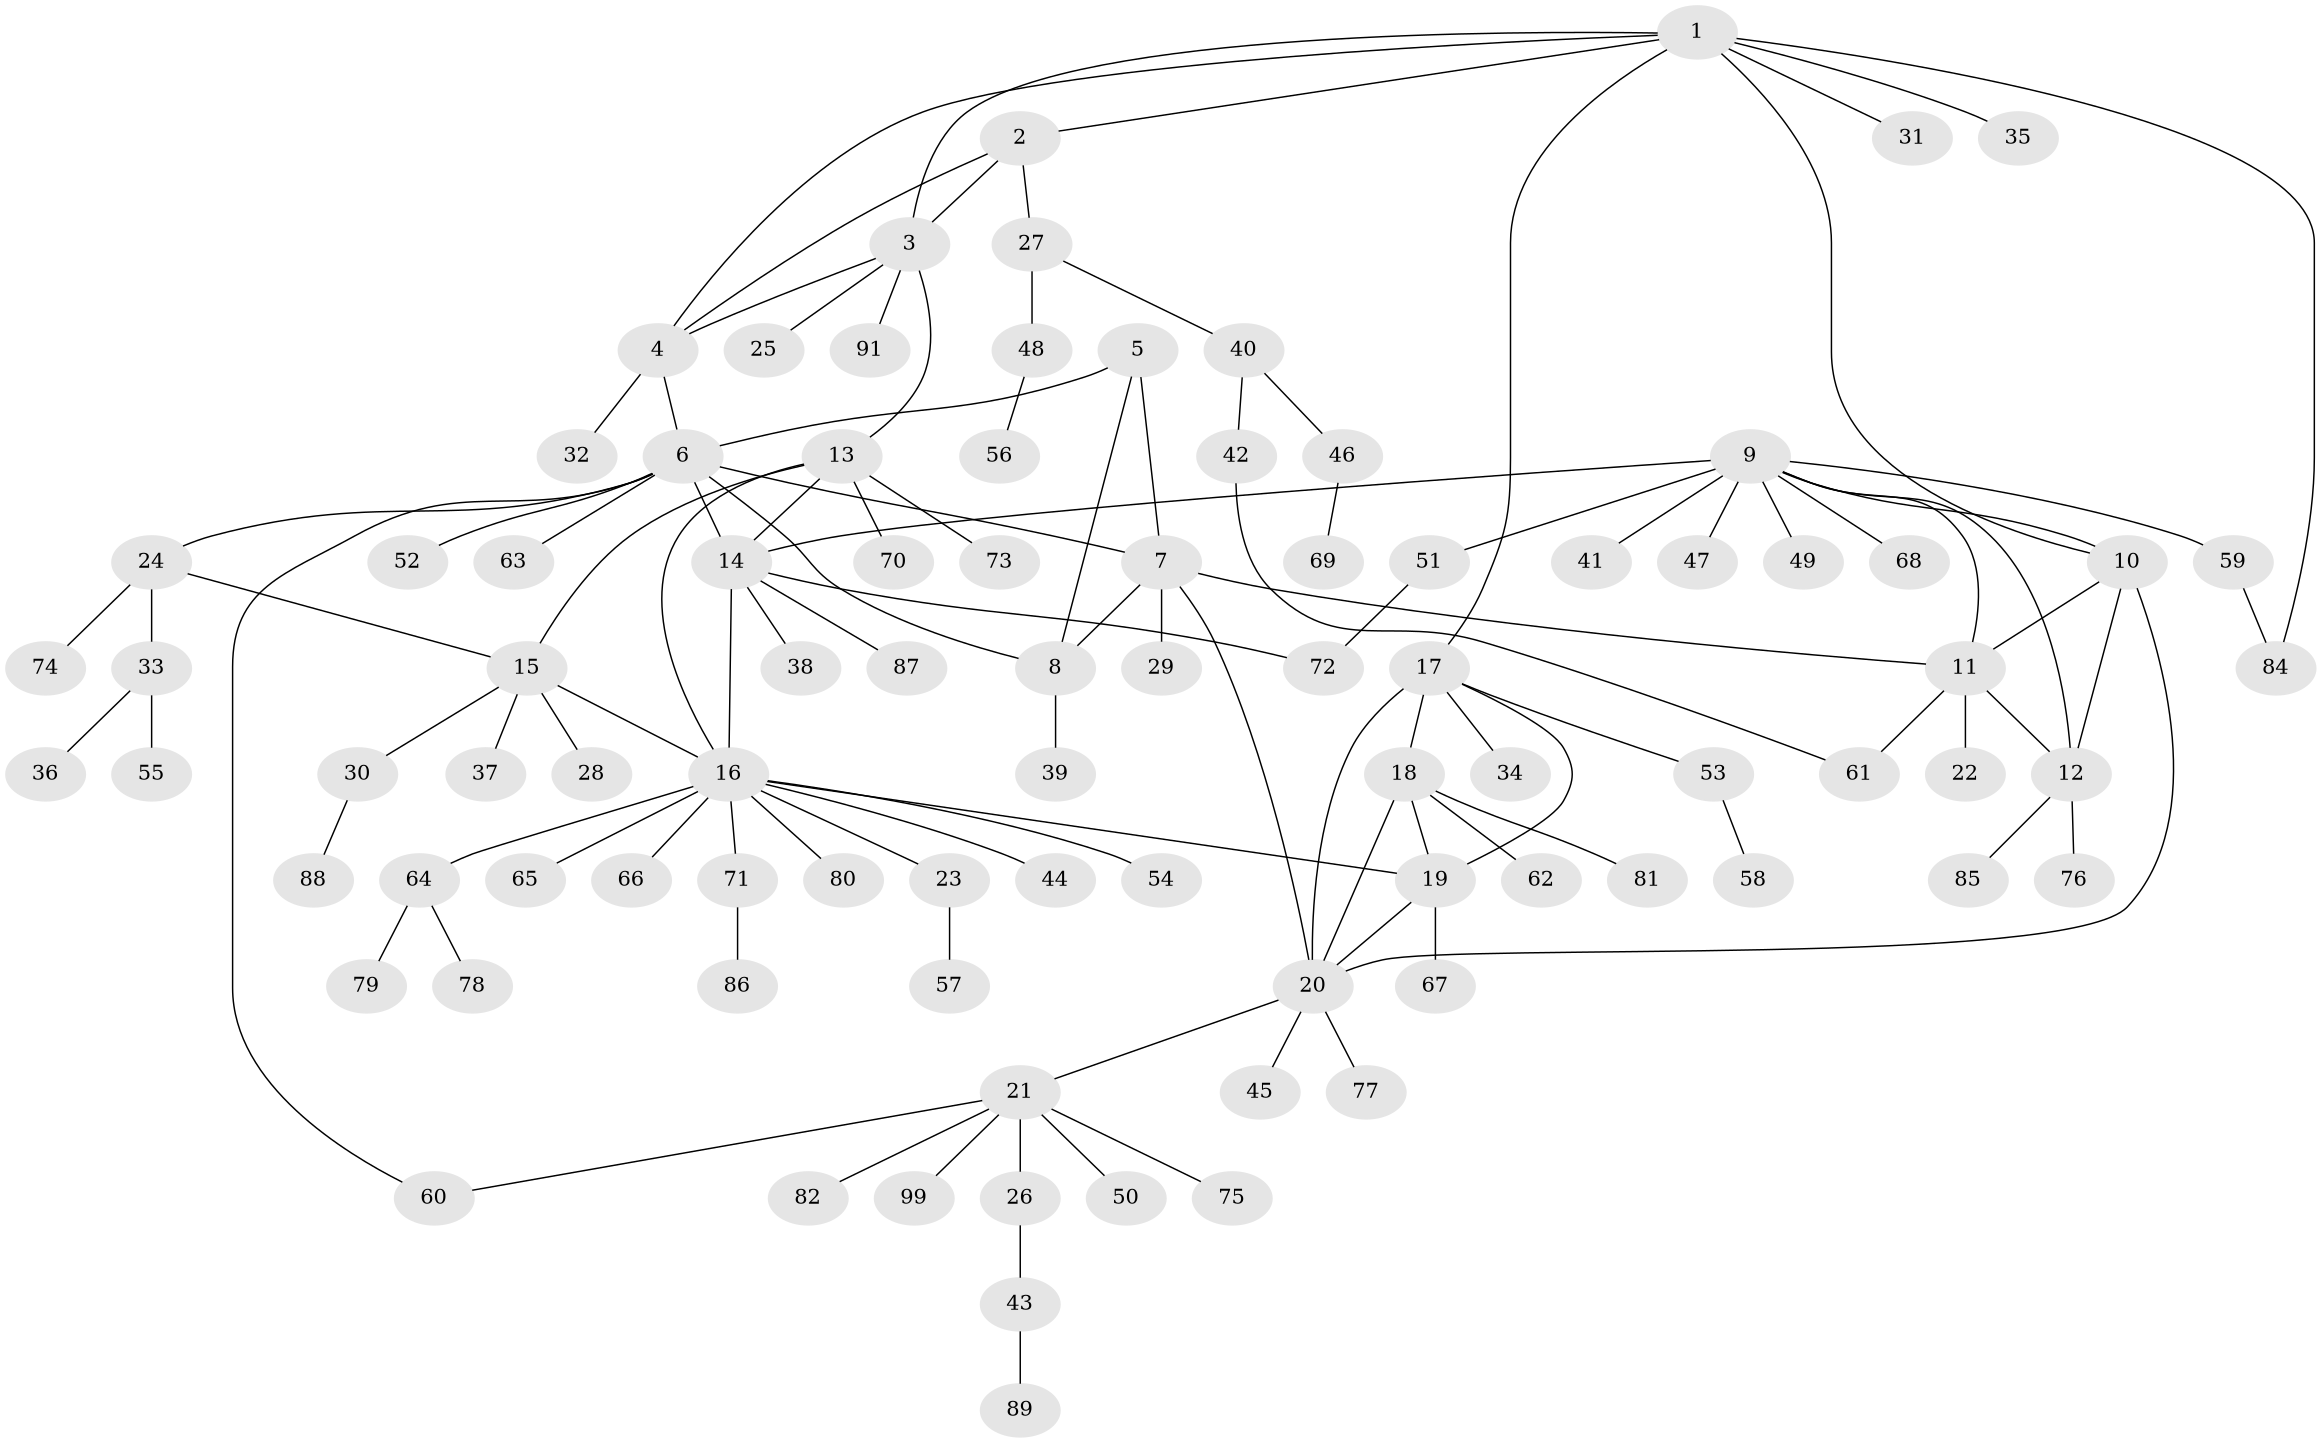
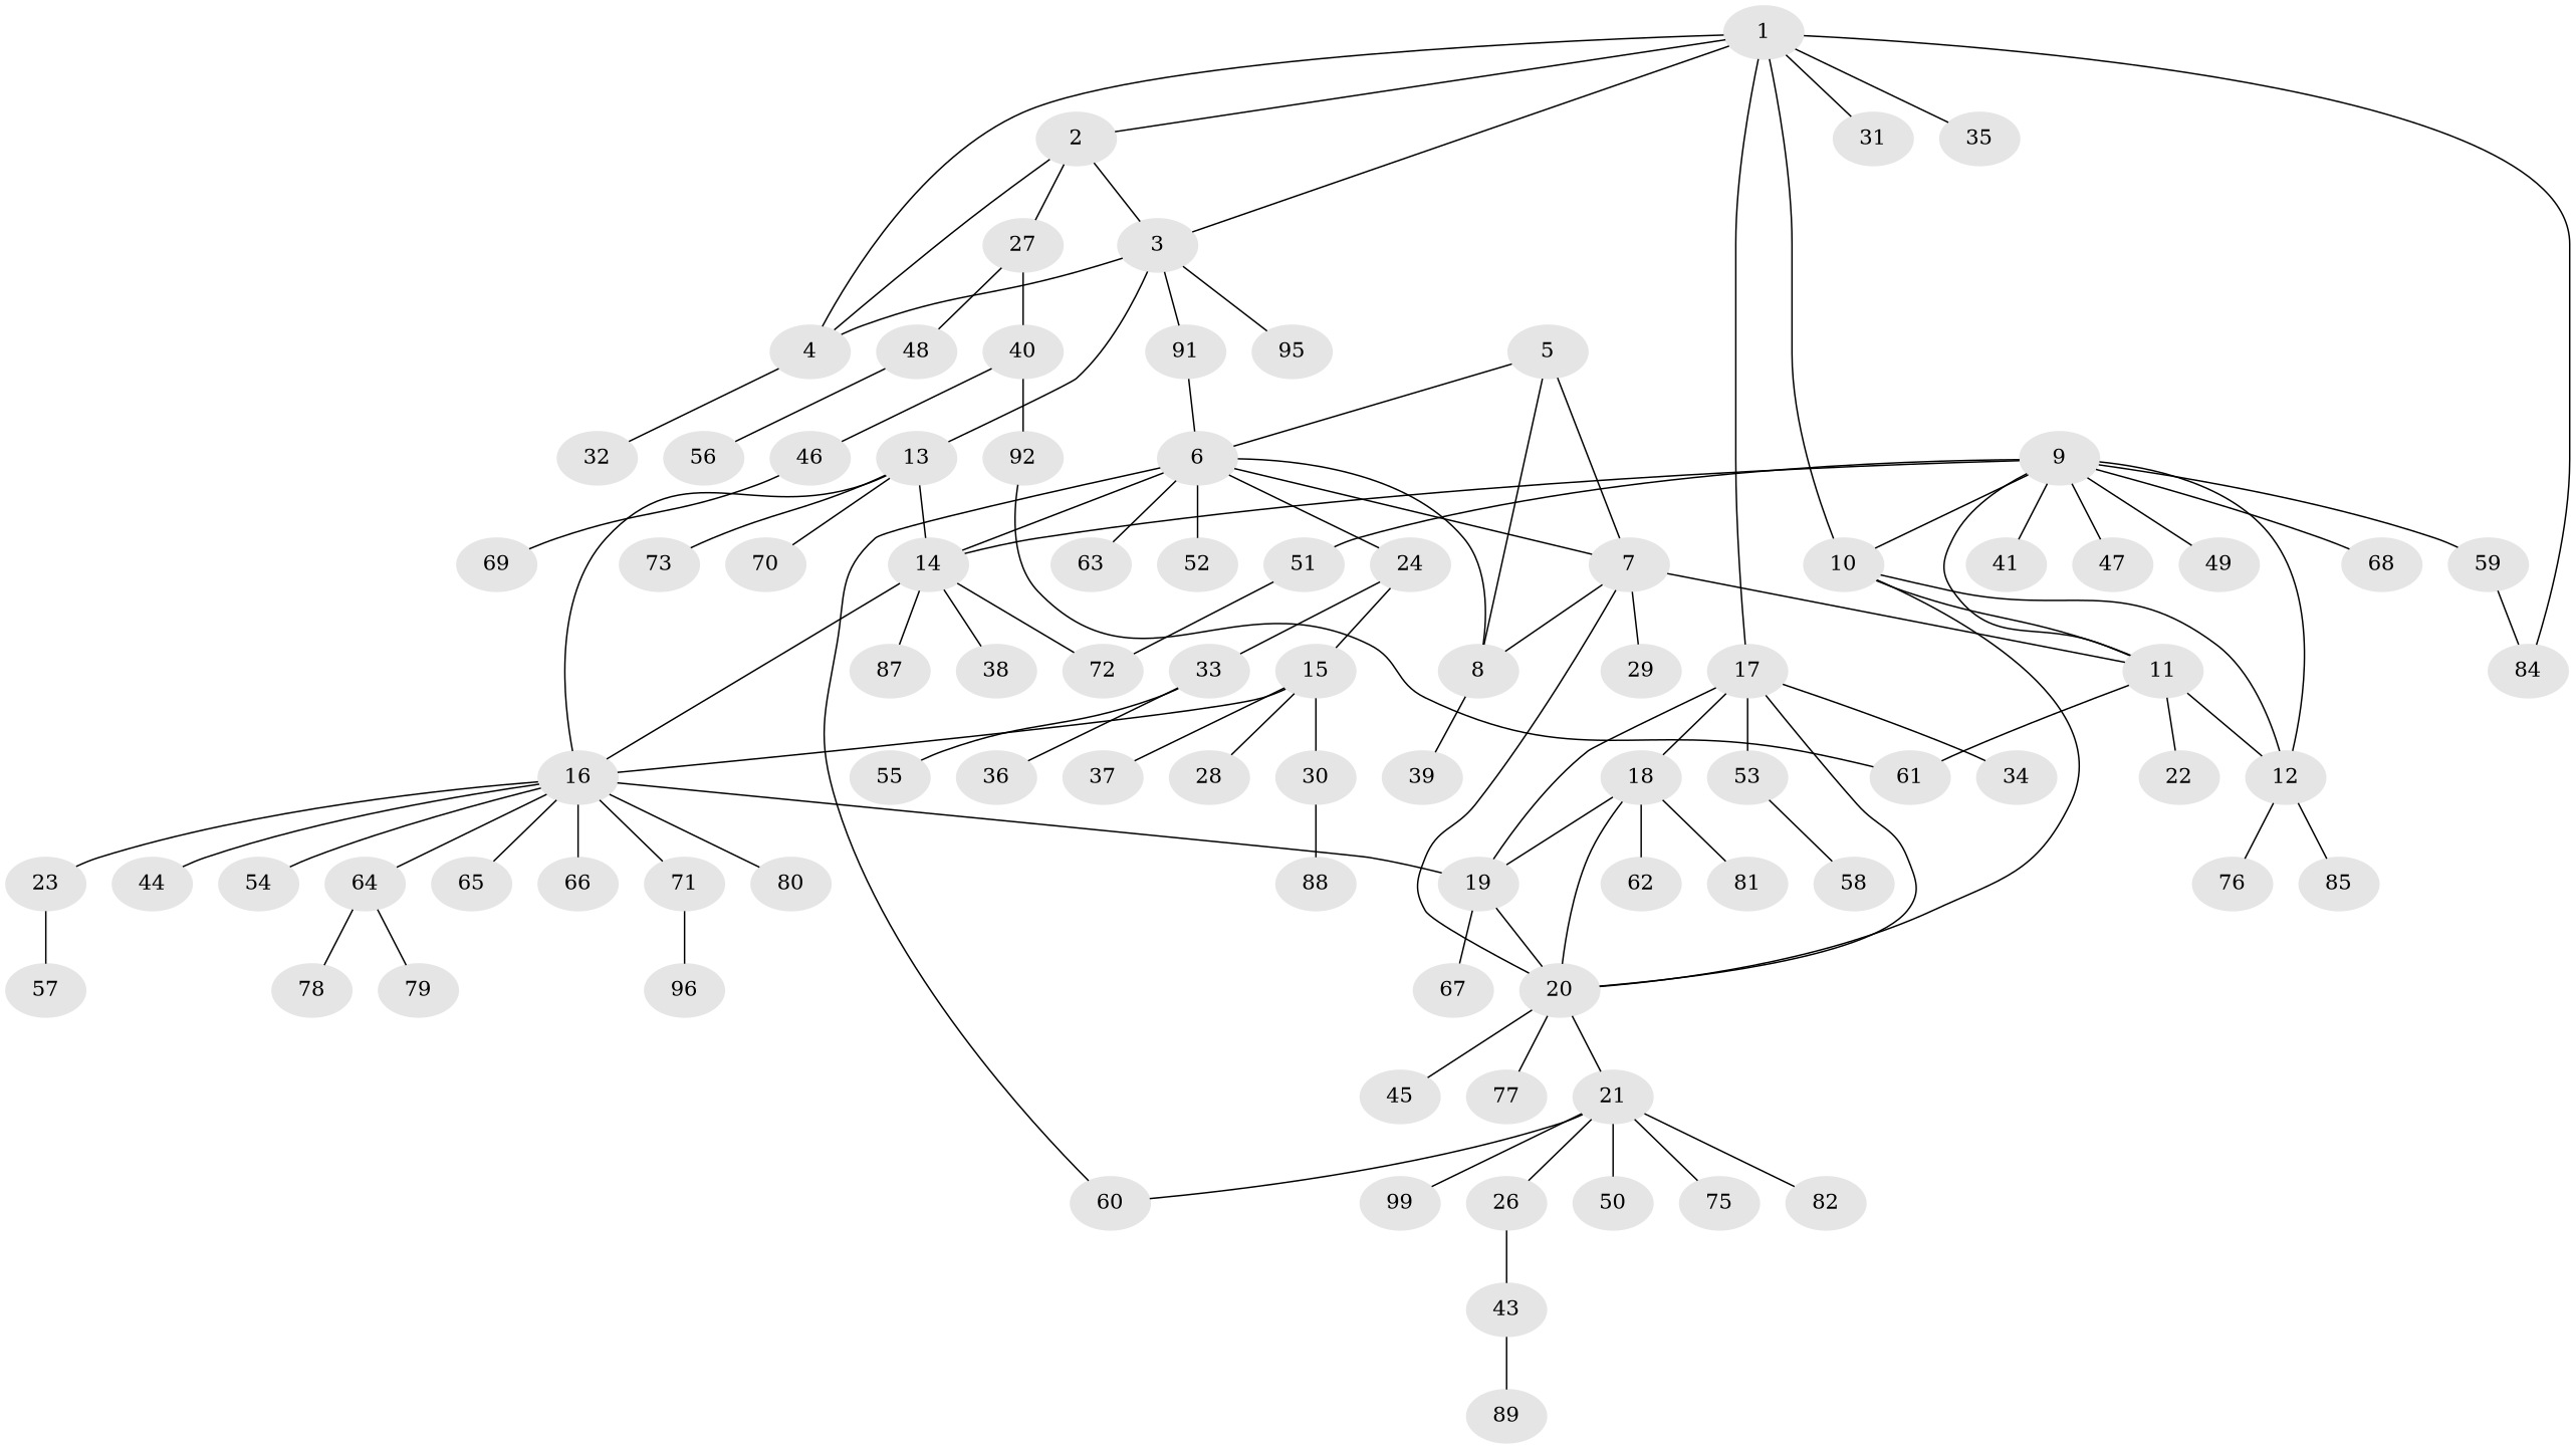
  graph {
    node [color=gray90 style=filled]
    1
    2
    3
    4
    10
    17
    31
    35
    84
    27
    13
-   25
+   25 [label=95]
    91
    6
    32
    11
    20
    12
    19
    18
    34
    53
    40
    48
    14
    15
    16
    70
    73
    7
    8
    24
    52
    60
    63
    5
    29
    39
    38
    72
    87
    33
-   74
    22
    61
    21
    45
    77
    9
    41
    47
    49
    51
    59
    68
    76
    85
    28
    30
    37
    23
    44
    54
    64
    65
    66
    71
    80
    88
    67
    57
    78
    79
-   86
+   86 [label=96]
    62
    81
    58
    26
    50
    75
    82
    n82 [label=99]
    43
    36
    55
    89
-   42
+   42 [label=92]
    46
    56
    69
    1 -- 2
    1 -- 3
    1 -- 4
    1 -- 10
    1 -- 17
    1 -- 31
    1 -- 35
    1 -- 84
    2 -- 3
    2 -- 4
    2 -- 27
    3 -- 4
    3 -- 13
    3 -- 25
    3 -- 91
-   4 -- 6
+   91 -- 6
    4 -- 32
    10 -- 11
    10 -- 20
    10 -- 12
    17 -- 20
    17 -- 19
    17 -- 18
    17 -- 34
    17 -- 53
    27 -- 40
    27 -- 48
    13 -- 14
-   13 -- 15
    13 -- 16
    13 -- 70
    13 -- 73
    6 -- 14
    6 -- 7
    6 -- 8
    6 -- 24
    6 -- 52
    6 -- 60
    6 -- 63
    11 -- 12
    11 -- 22
    11 -- 61
    20 -- 21
    20 -- 45
    20 -- 77
    12 -- 76
    12 -- 85
    19 -- 20
    19 -- 67
    18 -- 20
    18 -- 19
    18 -- 62
    18 -- 81
    53 -- 58
    40 -- 42
    40 -- 46
    48 -- 56
    14 -- 16
    14 -- 38
    14 -- 72
    14 -- 87
    15 -- 16
    15 -- 28
    15 -- 30
    15 -- 37
    16 -- 19
    16 -- 23
    16 -- 44
    16 -- 54
    16 -- 64
    16 -- 65
    16 -- 66
    16 -- 71
    16 -- 80
    7 -- 11
    7 -- 20
    7 -- 8
    7 -- 29
    8 -- 39
    24 -- 15
    24 -- 33
-   24 -- 74
    5 -- 6
    5 -- 7
    5 -- 8
    33 -- 36
    33 -- 55
    21 -- 60
    21 -- 26
    21 -- 50
    21 -- 75
    21 -- 82
    21 -- n82
    9 -- 10
    9 -- 11
    9 -- 12
    9 -- 14
    9 -- 41
    9 -- 47
    9 -- 49
    9 -- 51
    9 -- 59
    9 -- 68
    51 -- 72
    59 -- 84
    30 -- 88
    23 -- 57
    64 -- 78
    64 -- 79
    71 -- 86
    26 -- 43
    43 -- 89
    42 -- 61
    46 -- 69
  }
